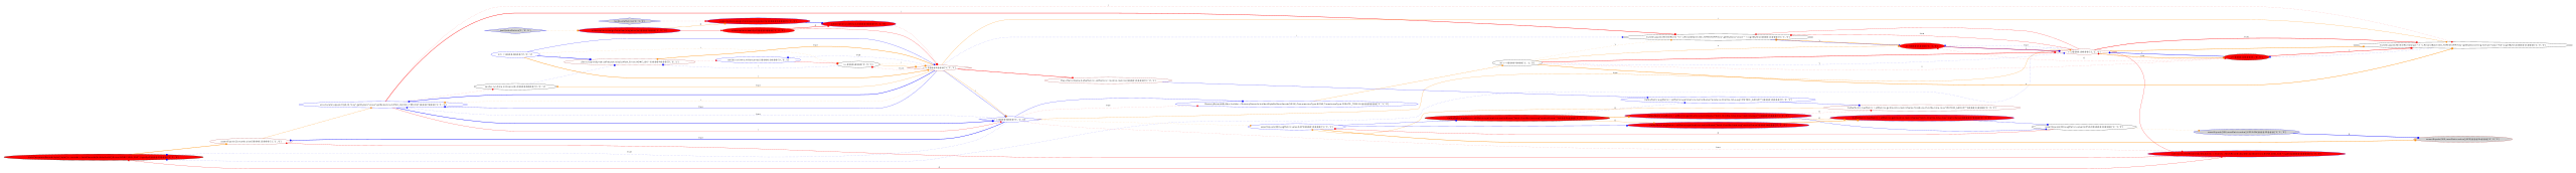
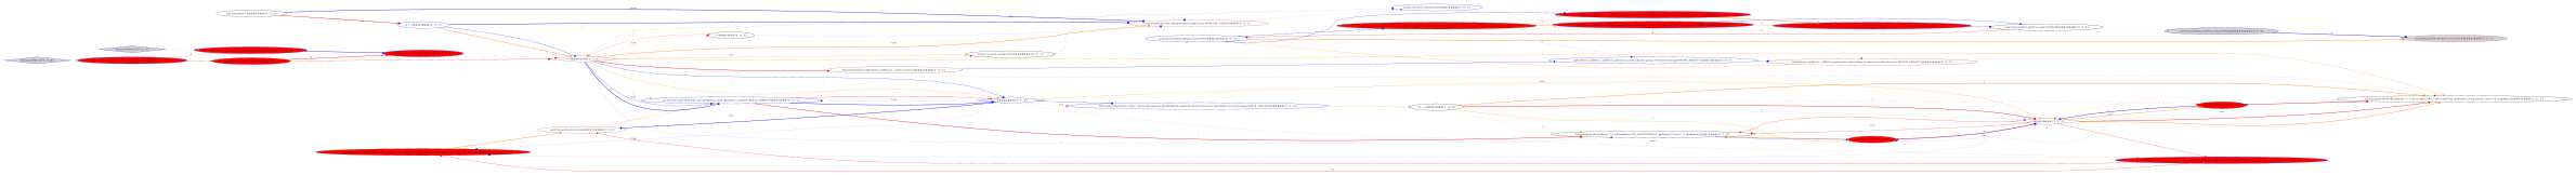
  digraph {
    fontname="IBM Plex Sans"
    rankdir=LR
    node [color=blue fillcolor=white fontname="IBM Plex Sans" shape=ellipse style=filled]
    edge [arrowhead=box color=blue fontname="IBM Plex Sans" style=solid]
    n1 [color=black fillcolor=red label="List<ConsumerRecord<byte((,byte((>> records = fetchRecords(builder.build(),Errors.NONE,100L,100 * i).get(tp1)@@@12@@@['0', '1', '0']"]
    n2 [color=brown label="assertEquals(3,records.size())@@@13@@@['1', '1', '0']"]
    n3 [label="accumulator.append(tp0,0L,\"key\".getBytes(),\"value\".getBytes(),null,MAX_BLOCK_TIMEOUT)@@@7@@@['1', '1', '1']"]
+   n4 [color=black label="final long offset = 0@@@3@@@['0', '0', '1']"]
    n5 [label="int i = 1@@@4@@@['0', '0', '1']"]
    n6 [color=brown label="client.respond(produceResponse(tp0,offset,Errors.NONE,100 * i))@@@9@@@['0', '0', '1']"]
    n7 [color=black label="i++@@@6@@@['0', '0', '1']"]
    n8 [color=brown label="i <= 3@@@5@@@['1', '1', '1']" shape=diamond]
    n9 [label="sender.run(time.milliseconds())@@@10@@@['0', '0', '1']"]
    n10 [color=black fillcolor=red label="KafkaMetric avgMetric = allMetrics.get(metrics.metricName(\"fetch-throttle-time-avg\",metricGroup,\"\"))@@@16@@@['1', '0', '0']"]
    n11 [fillcolor=red label="KafkaMetric maxMetric = allMetrics.get(metrics.metricName(\"fetch-throttle-time-max\",metricGroup,\"\"))@@@17@@@['1', '0', '0']"]
    n12 [label="KafkaMetric avgMetric = allMetrics.get(metrics.metricName(\"produce-throttle-time-avg\",METRIC_GROUP,\"\"))@@@13@@@['0', '0', '1']"]
    n13 [fillcolor=red label="KafkaMetric avgMetric = allMetrics.get(metrics.metricName(\"fetch-throttle-time-avg\",metricGroup))@@@16@@@['0', '1', '0']"]
    n14 [color=brown label="KafkaMetric maxMetric = allMetrics.get(metrics.metricName(\"produce-throttle-time-max\",METRIC_GROUP,\"\"))@@@14@@@['0', '0', '1']"]
    n15 [fillcolor=red label="KafkaMetric maxMetric = allMetrics.get(metrics.metricName(\"fetch-throttle-time-max\",metricGroup))@@@17@@@['0', '1', '0']"]
    n16 [color=black label="assertEquals(200,avgMetric.value(),EPSILON)@@@18@@@['1', '1', '0']"]
    n17 [label="assertEquals(200,avgMetric.value(),EPS)@@@15@@@['1', '1', '1']"]
    n18 [color=brown fillcolor=lightgray label="assertEquals(300,maxMetric.value(),EPS)@@@16@@@['0', '0', '1']"]
    n19 [color=brown fillcolor=red label="v++@@@11@@@['0', '1', '0']"]
    n20 [color=brown label="v < 3@@@10@@@['1', '1', '0']" shape=diamond]
    n21 [color=black label="builder.appendWithOffset(i * 3 + v,RecordBatch.NO_TIMESTAMP,\"key\".getBytes(),(\"value-\" + v).getBytes())@@@11@@@['0', '1', '0']"]
    n22 [color=black label="builder.appendWithOffset((long)i * 3 + v,RecordBatch.NO_TIMESTAMP,\"key\".getBytes(),String.format(\"value-%d\",v).getBytes())@@@11@@@['1', '0', '0']"]
    n23 [color=black fillcolor=red label="v++@@@11@@@['1', '0', '0']"]
    n24 [fillcolor=red label="List<ConsumerRecord<byte((,byte((>> records = fetchRecords(builder.build(),Errors.NONE,100L,100 * i).get(tp)@@@12@@@['1', '0', '0']"]
    n25 [label="i < 4@@@6@@@['1', '1', '0']" shape=diamond]
    n26 [color=brown label="Map<MetricName,KafkaMetric> allMetrics = metrics.metrics()@@@12@@@['0', '0', '1']"]
    n27 [color=black label="sender.run(time.milliseconds())@@@8@@@['0', '0', '1']"]
    n28 [label="MemoryRecordsBuilder builder = MemoryRecords.builder(ByteBuffer.allocate(1024),CompressionType.NONE,TimestampType.CREATE_TIME,0L)@@@8@@@['1', '1', '0']"]
    n29 [color=black label="int v = 0@@@9@@@['1', '1', '0']"]
    n30 [fillcolor=lightgray label="assertEquals(300,maxMetric.value(),EPSILON)@@@19@@@['1', '1', '0']"]
    n31 [fillcolor=red label="subscriptions.assignFromUser(singleton(tp1))@@@3@@@['0', '1', '0']"]
    n32 [fillcolor=red label="subscriptions.seek(tp1,0)@@@4@@@['0', '1', '0']"]
    n33 [color=brown fillcolor=red label="subscriptions.seek(tp,0)@@@4@@@['1', '0', '0']"]
    n34 [fillcolor=red label="subscriptions.assignFromUser(singleton(tp))@@@3@@@['1', '0', '0']"]
    n35 [fillcolor=lightgray label="testQuotaMetrics['0', '1', '0']" shape=diamond]
    n36 [fillcolor=lightgray label="testQuotaMetrics['1', '0', '0']" shape=diamond]
    n1 -> n2 [arrowhead=dot color=darkorange style=bold]
    n2 -> n3 [arrowhead=dot color=darkorange]
    n3 -> n21 [color=red label=i style=bold]
    n3 -> n22 [arrowhead=dot color=red label=i style=dotted]
    n3 -> n25 [style=bold]
    n3 -> n25 [arrowhead=dot color=red label=i]
    n3 -> n27 [arrowhead=dot color=red style=dotted]
+   n4 -> n5 [color=red style=bold]
+   n4 -> n6 [label=offset style=bold]
    n5 -> n6 [label=i style=bold]
    n5 -> n7 [arrowhead=dot color=darkorange label=i style=dotted]
    n5 -> n8 [arrowhead=dot]
    n5 -> n8 [arrowhead=dot color=darkorange label=i style=bold]
    n6 -> n9 [arrowhead=dot color=red style=dotted]
    n7 -> n6 [label=i style=dotted]
    n7 -> n8 [color=darkorange label=i style=dotted]
    n7 -> n8 [color=darkorange]
    n8 -> n3 [arrowhead=dot style=bold]
    n8 -> n3 [color=darkorange label=i style=dotted]
    n8 -> n3 [label=true]
    n8 -> n6 [arrowhead=dot color=darkorange label=true style=bold]
    n8 -> n7 [color=red label=true style=dotted]
    n8 -> n9 [label=true style=dotted]
    n8 -> n21 [arrowhead=dot label=i style=dotted]
    n8 -> n22 [arrowhead=dot color=darkorange label=i]
    n8 -> n25
    n8 -> n25 [color=darkorange label=i]
    n8 -> n26 [arrowhead=dot color=red style=bold]
    n8 -> n27 [arrowhead=dot color=darkorange label=true]
-   n9 -> n7 [color=red]
    n10 -> n11 [color=darkorange style=bold]
    n10 -> n12 [arrowhead=dot label=0 style=dotted]
    n10 -> n13 [arrowhead=dot color=darkorange label=0]
    n11 -> n14 [arrowhead=dot color=red label=0 style=dotted]
    n11 -> n15 [color=darkorange label=0]
    n11 -> n16 [arrowhead=dot]
    n12 -> n14
    n13 -> n15 [color=darkorange style=bold]
    n14 -> n17 [arrowhead=dot color=darkorange]
    n15 -> n16
    n16 -> n17 [color=red label=0]
    n16 -> n30 [arrowhead=dot color=darkorange style=dotted]
    n17 -> n10
    n17 -> n13
    n17 -> n18 [color=darkorange style=bold]
    n19 -> n20 [arrowhead=dot color=red label=v style=bold]
    n19 -> n20
    n19 -> n21 [color=darkorange label=v style=bold]
    n20 -> n1 [style=dotted]
    n20 -> n19 [arrowhead=dot label=true style=dotted]
    n20 -> n21 [arrowhead=dot color=red]
    n20 -> n21 [color=red label=true]
    n20 -> n22 [arrowhead=dot color=red label=true style=bold]
    n20 -> n22 [arrowhead=dot color=darkorange style=bold]
    n20 -> n23 [color=darkorange label=true style=bold]
    n20 -> n24 [arrowhead=dot color=red]
    n21 -> n19 [arrowhead=dot]
    n22 -> n23 [style=dotted]
    n23 -> n19 [color=red label=0 style=dotted]
    n23 -> n20 [arrowhead=dot color=red style=dotted]
    n23 -> n20 [arrowhead=dot label=v style=bold]
    n23 -> n22 [color=red label=v style=bold]
    n24 -> n1 [color=red label=0]
    n24 -> n2 [arrowhead=dot color=red]
    n25 -> n1 [label=true style=dotted]
    n25 -> n2 [arrowhead=dot label=true style=bold]
    n25 -> n3 [arrowhead=dot label=true style=dotted]
    n25 -> n17 [arrowhead=dot color=darkorange style=dotted]
    n25 -> n20 [arrowhead=dot color=darkorange label=true]
    n25 -> n24 [arrowhead=dot color=red label=true style=dotted]
    n25 -> n28 [arrowhead=dot color=red label=true style=dotted]
    n25 -> n28
    n26 -> n12 [arrowhead=dot]
    n27 -> n6 [style=dotted]
    n28 -> n29 [arrowhead=dot color=darkorange]
    n29 -> n19 [color=darkorange label=v]
    n29 -> n20 [color=red style=bold]
    n29 -> n20 [arrowhead=dot label=v style=dotted]
    n29 -> n21 [arrowhead=dot color=darkorange label=v style=dotted]
    n29 -> n22 [color=darkorange label=v style=bold]
    n29 -> n23 [color=red label=v style=dotted]
    n30 -> n18 [label=0 style=bold]
    n31 -> n32 [arrowhead=dot style=bold]
    n32 -> n8 [color=red style=dotted]
    n33 -> n8 [color=red]
    n33 -> n32 [color=red label=0 style=bold]
    n34 -> n31 [color=darkorange label=0]
    n34 -> n33 [arrowhead=dot color=red]
    n35 -> n31 [color=red style=dotted]
    n36 -> n34 [color=darkorange style=dotted]
  }
